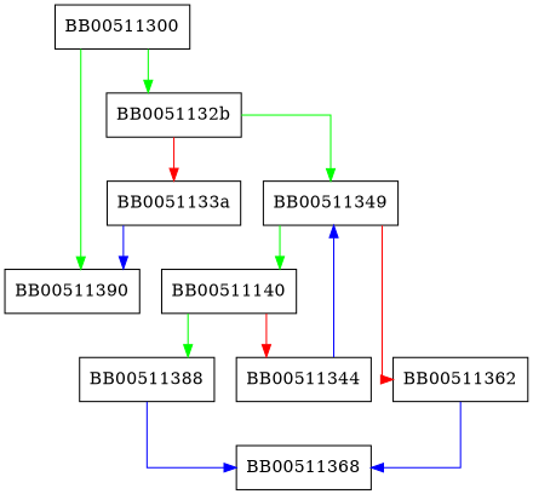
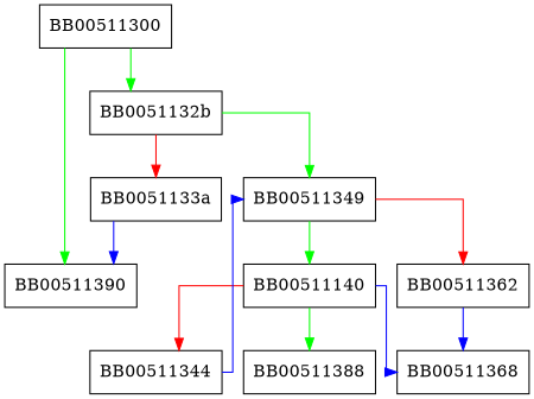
  digraph {
    splines=ortho
    node [shape=box]
    edge [color=green]
    BB00511300
    BB00511390
    BB0051132b
    BB00511349
    BB0051133a
    n6 [label=BB00511140]
    BB00511362
    BB00511388
    BB00511344
    BB00511368
    BB00511300 -> BB00511390
    BB00511300 -> BB0051132b
    BB0051132b -> BB00511349
    BB0051132b -> BB0051133a [color=red]
    BB00511349 -> n6
    BB00511349 -> BB00511362 [color=red]
    BB0051133a -> BB00511390 [color=blue]
    n6 -> BB00511388
    n6 -> BB00511344 [color=red]
    BB00511362 -> BB00511368 [color=blue]
-   BB00511388 -> BB00511368 [color=blue]
+   n6 -> BB00511368 [color=blue]
    BB00511344 -> BB00511349 [color=blue]
  }
